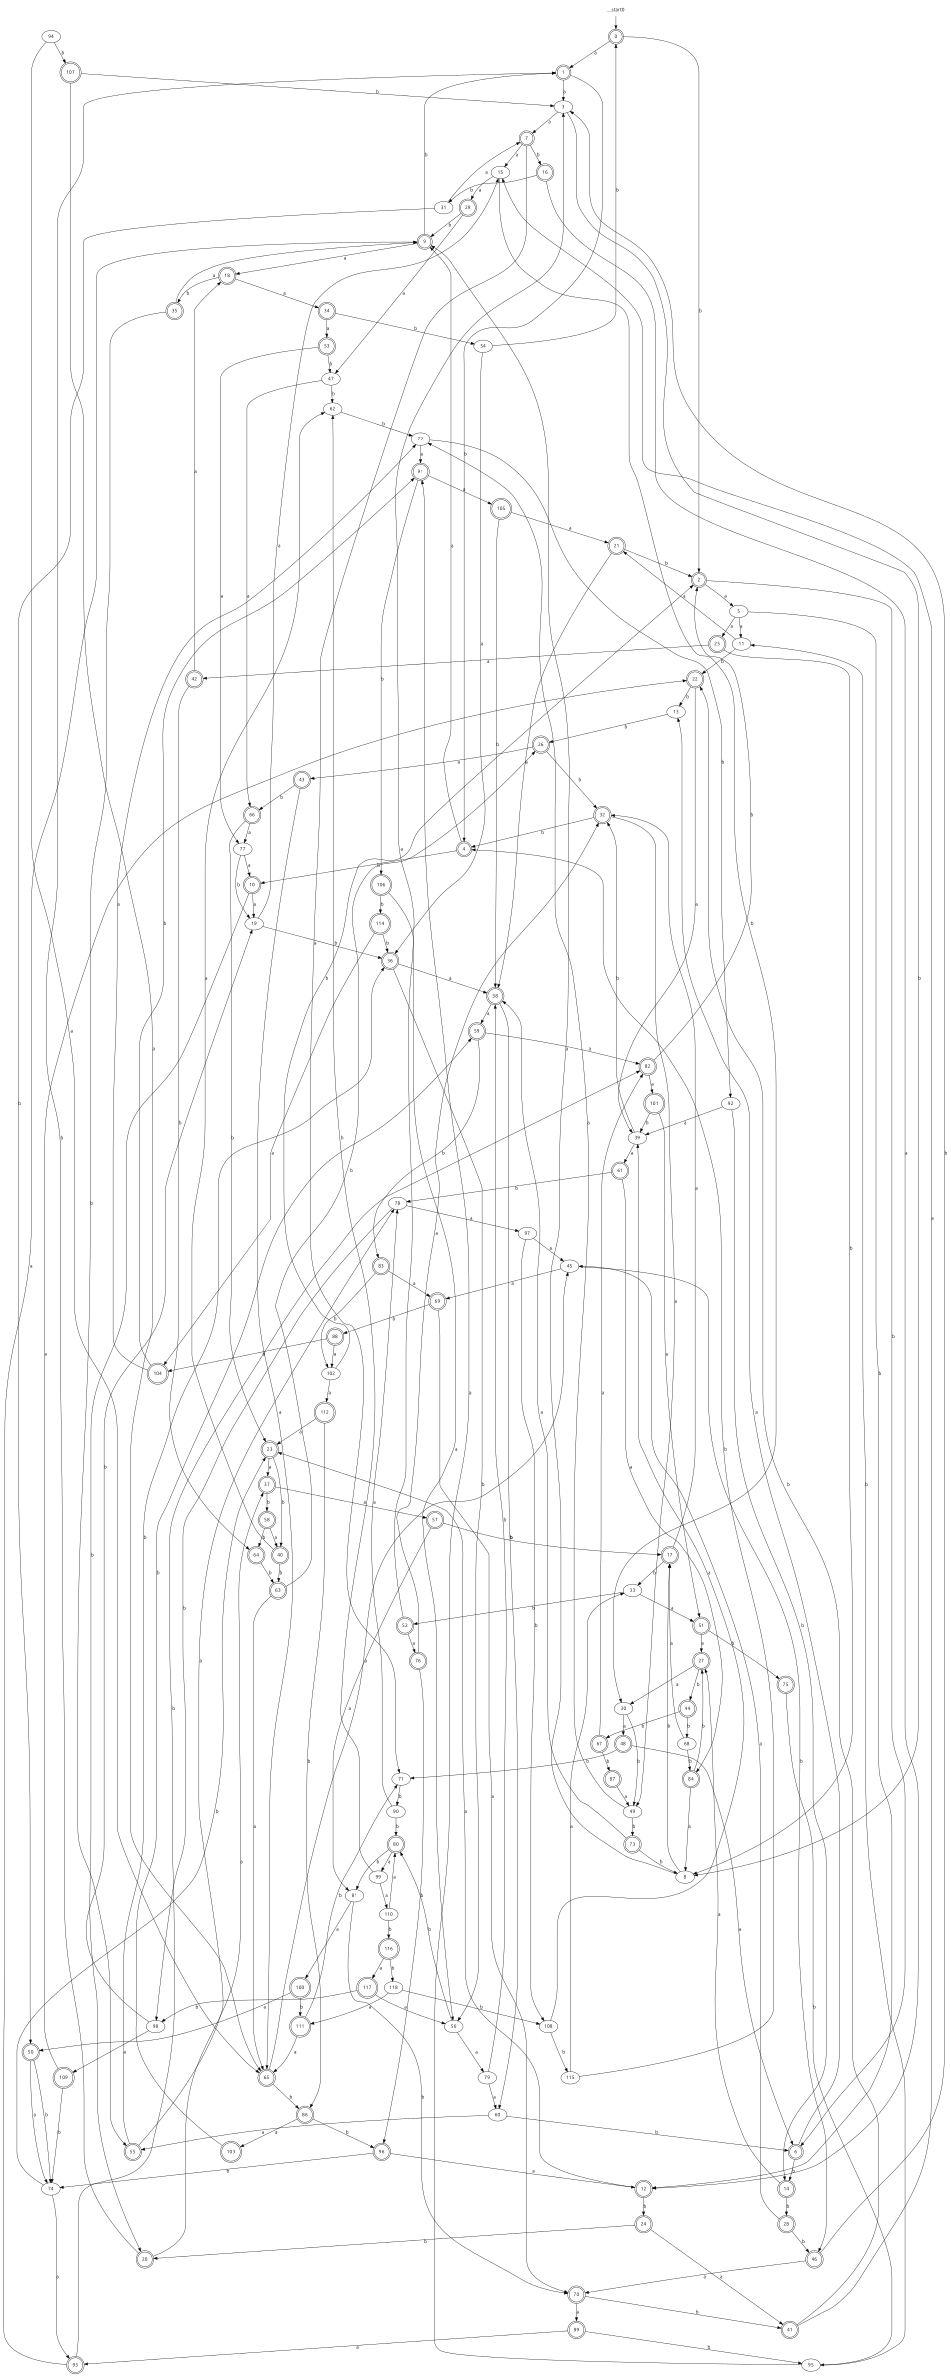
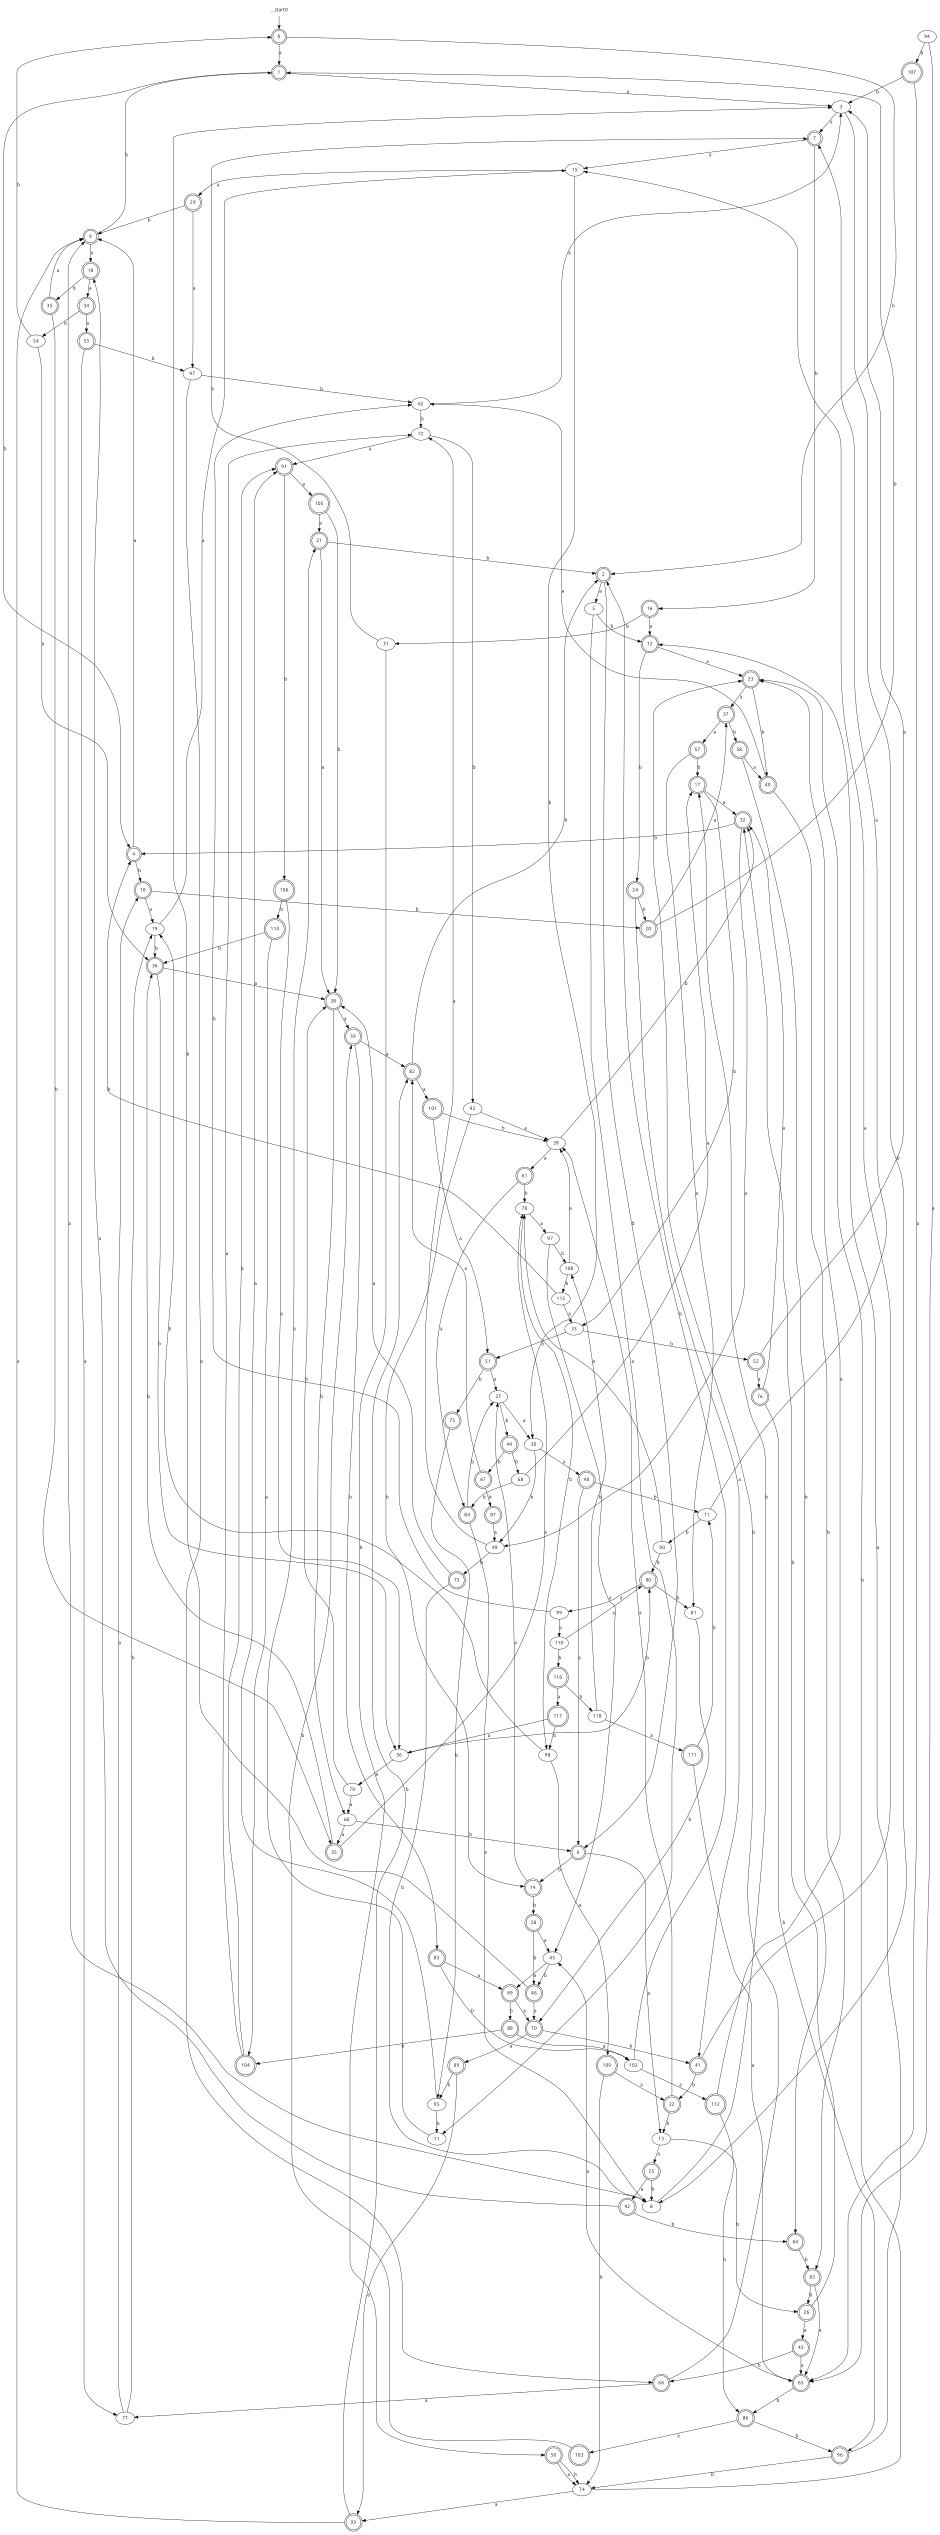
  digraph {
    fontname=Ubuntu
    node [fontname=Ubuntu shape=doublecircle]
    edge [fontname=Ubuntu]
    __start0 [shape=none]
    0
    1
    2
    3 [shape=""]
    4
    5 [shape=""]
    6
    7
    8 [shape=""]
    9
    10
    11 [shape=""]
    12
    13 [shape=""]
    14
    15 [shape=""]
    16
    17
    18
    19 [shape=""]
    20
    21
    22
    23
    24
    25
    26
-   27
+   27 [shape=ellipse]
    28
    29
    30 [shape=""]
    31 [shape=""]
    32
    33 [shape=""]
    34
    35
    36
    37
    38
    39 [shape=""]
    40
    41
    42
    43
    44
    45 [shape=""]
    46
    47 [shape=""]
    48
    49 [shape=""]
    50
    51
    52
    53
    54 [shape=""]
    55
    56 [shape=""]
    57
    58
    59
    60 [shape=""]
    61
    62 [shape=""]
    63
    64
    65
    66
    67
    68 [shape=""]
    69
    70
    71 [shape=""]
    72 [shape=""]
    73
    74 [shape=""]
    75
    76
    77 [shape=""]
    78 [shape=""]
    79 [shape=""]
    80
    81 [shape=""]
    82
    83
    84
    86
    87
    88
    89
    90 [shape=""]
    91
    92 [shape=""]
    93
    95 [shape=""]
    96
    97 [shape=""]
    98 [shape=""]
    99 [shape=""]
-   100
    101
    102 [shape=""]
    103
    104
    105
    106
    94 [shape=""]
    107
    108 [shape=""]
    109
    110 [shape=""]
    111
    112
    114
    115 [shape=""]
    116
    117
    118 [shape=""]
    __start0 -> 0
    0 -> 1 [label=a]
    0 -> 2 [label=b]
    1 -> 3 [label=a]
    1 -> 4 [label=b]
    2 -> 5 [label=a]
    2 -> 6 [label=b]
    3 -> 7 [label=a]
    3 -> 8 [label=b]
    4 -> 9 [label=a]
    4 -> 10 [label=b]
    5 -> 11 [label=a]
    5 -> 12 [label=b]
    6 -> 13 [label=a]
    6 -> 14 [label=b]
    7 -> 15 [label=a]
    7 -> 16 [label=b]
    8 -> 9 [label=a]
    8 -> 17 [label=b]
    9 -> 1 [label=b]
    9 -> 18 [label=a]
    10 -> 19 [label=a]
    10 -> 20 [label=b]
    11 -> 21 [label=a]
-   11 -> 22 [label=b]
    12 -> 23 [label=a]
    12 -> 24 [label=b]
-   5 -> 25 [label=a]
+   13 -> 25 [label=a]
    13 -> 26 [label=b]
    14 -> 27 [label=a]
    14 -> 28 [label=b]
    15 -> 29 [label=a]
    15 -> 30 [label=b]
    16 -> 12 [label=a]
    16 -> 31 [label=b]
    17 -> 32 [label=a]
    17 -> 33 [label=b]
    18 -> 34 [label=a]
    18 -> 35 [label=b]
    19 -> 15 [label=a]
    19 -> 36 [label=b]
    20 -> 1 [label=b]
    20 -> 37 [label=a]
    21 -> 2 [label=b]
    21 -> 38 [label=a]
    22 -> 13 [label=b]
    22 -> 39 [label=a]
    23 -> 37 [label=a]
    23 -> 40 [label=b]
    24 -> 20 [label=b]
    24 -> 41 [label=a]
    25 -> 8 [label=b]
    25 -> 42 [label=a]
    26 -> 32 [label=b]
    26 -> 43 [label=a]
    27 -> 30 [label=a]
    27 -> 44 [label=b]
    28 -> 45 [label=a]
    28 -> 46 [label=b]
    29 -> 9 [label=b]
    29 -> 47 [label=a]
    30 -> 48 [label=a]
    30 -> 49 [label=b]
    31 -> 7 [label=a]
    31 -> 50 [label=b]
    32 -> 4 [label=b]
    32 -> 49 [label=a]
    33 -> 51 [label=a]
    33 -> 52 [label=b]
    34 -> 53 [label=a]
    34 -> 54 [label=b]
    35 -> 9 [label=a]
    35 -> 55 [label=b]
    36 -> 38 [label=a]
    36 -> 56 [label=b]
    37 -> 57 [label=a]
    37 -> 58 [label=b]
    38 -> 59 [label=a]
    38 -> 60 [label=b]
    39 -> 32 [label=b]
    39 -> 61 [label=a]
    40 -> 62 [label=a]
    40 -> 63 [label=b]
    41 -> 15 [label=a]
    41 -> 22 [label=b]
    42 -> 18 [label=a]
    42 -> 64 [label=b]
    43 -> 65 [label=a]
    43 -> 66 [label=b]
    44 -> 67 [label=b]
    44 -> 68 [label=b]
    45 -> 46 [label=b]
    45 -> 69 [label=a]
    46 -> 3 [label=b]
    46 -> 70 [label=a]
    47 -> 62 [label=b]
    47 -> 66 [label=a]
    48 -> 6 [label=a]
    48 -> 71 [label=b]
    49 -> 72 [label=a]
    49 -> 73 [label=b]
    50 -> 74 [label=a]
    50 -> 74 [label=b]
    51 -> 27 [label=a]
    51 -> 75 [label=b]
    52 -> 3 [label=a]
    52 -> 76 [label=a]
    53 -> 47 [label=b]
    53 -> 77 [label=a]
    54 -> 0 [label=b]
    54 -> 36 [label=a]
    55 -> 36 [label=b]
    55 -> 78 [label=a]
    56 -> 79 [label=a]
    56 -> 80 [label=b]
    57 -> 17 [label=b]
    57 -> 81 [label=a]
    58 -> 40 [label=a]
    58 -> 64 [label=b]
    59 -> 82 [label=a]
    59 -> 83 [label=b]
    60 -> 6 [label=b]
    60 -> 55 [label=a]
    61 -> 78 [label=b]
    61 -> 84 [label=a]
+   62 -> 3 [label=a]
    62 -> 72 [label=b]
    63 -> 26 [label=b]
    63 -> 65 [label=a]
    64 -> 63 [label=b]
    65 -> 45 [label=a]
    65 -> 86 [label=b]
    66 -> 23 [label=b]
    66 -> 77 [label=a]
    67 -> 82 [label=a]
    67 -> 87 [label=b]
    68 -> 17 [label=a]
    68 -> 84 [label=b]
    69 -> 70 [label=a]
    69 -> 88 [label=b]
    70 -> 41 [label=b]
    70 -> 89 [label=a]
-   7 -> 71 [label=a]
+   71 -> 7 [label=a]
    71 -> 90 [label=b]
    72 -> 91 [label=a]
    72 -> 92 [label=b]
    73 -> 8 [label=b]
    73 -> 38 [label=a]
    74 -> 23 [label=b]
    74 -> 93 [label=a]
    75 -> 95 [label=b]
    76 -> 32 [label=a]
    76 -> 96 [label=b]
    77 -> 10 [label=a]
    77 -> 19 [label=b]
    78 -> 97 [label=a]
    78 -> 98 [label=b]
    79 -> 38 [label=b]
    79 -> 60 [label=a]
    80 -> 81 [label=b]
    80 -> 99 [label=a]
    81 -> 70 [label=b]
-   81 -> 100 [label=a]
    82 -> 2 [label=b]
    82 -> 101 [label=a]
    83 -> 69 [label=a]
    83 -> 102 [label=b]
    84 -> 8 [label=a]
    84 -> 27 [label=b]
    86 -> 96 [label=b]
    86 -> 103 [label=a]
    87 -> 49 [label=a]
    88 -> 102 [label=a]
    88 -> 104 [label=b]
    89 -> 93 [label=a]
    89 -> 95 [label=b]
    90 -> 78 [label=a]
    90 -> 80 [label=b]
    91 -> 105 [label=a]
    91 -> 106 [label=b]
    92 -> 14 [label=b]
    92 -> 39 [label=a]
    93 -> 9 [label=a]
    93 -> 82 [label=b]
    95 -> 11 [label=b]
    95 -> 91 [label=a]
    96 -> 12 [label=a]
    96 -> 74 [label=b]
    97 -> 45 [label=a]
    97 -> 108 [label=b]
    98 -> 19 [label=b]
    98 -> 109 [label=a]
    99 -> 62 [label=b]
    99 -> 110 [label=a]
-   100 -> 50 [label=a]
-   100 -> 111 [label=b]
    101 -> 39 [label=b]
    101 -> 51 [label=a]
    102 -> 2 [label=b]
    102 -> 112 [label=a]
    103 -> 59 [label=b]
    104 -> 72 [label=a]
    104 -> 91 [label=b]
    105 -> 21 [label=a]
    105 -> 38 [label=b]
    106 -> 56 [label=a]
    106 -> 114 [label=b]
    94 -> 65 [label=a]
    94 -> 107 [label=b]
    107 -> 3 [label=b]
    107 -> 65 [label=a]
    108 -> 39 [label=a]
    108 -> 115 [label=b]
    109 -> 22 [label=a]
    109 -> 74 [label=b]
    110 -> 80 [label=a]
    110 -> 116 [label=b]
    111 -> 65 [label=a]
    111 -> 71 [label=b]
    112 -> 23 [label=a]
    112 -> 86 [label=b]
    114 -> 36 [label=b]
    114 -> 104 [label=a]
    115 -> 4 [label=b]
    115 -> 33 [label=a]
    116 -> 117 [label=a]
    116 -> 118 [label=b]
    117 -> 56 [label=a]
    117 -> 98 [label=b]
    118 -> 108 [label=b]
    118 -> 111 [label=a]
  }
